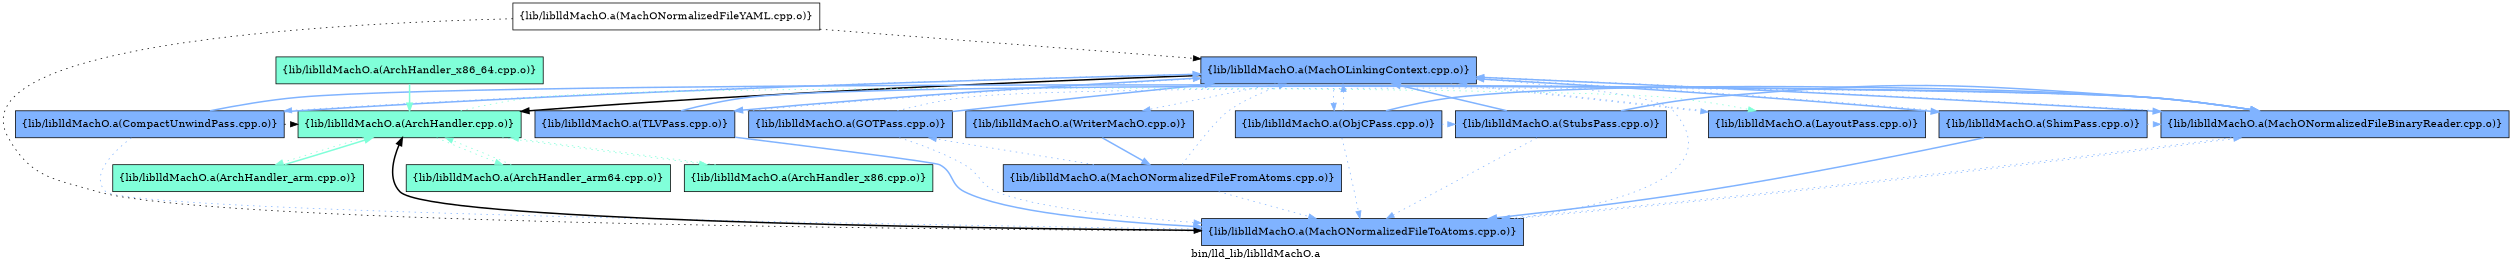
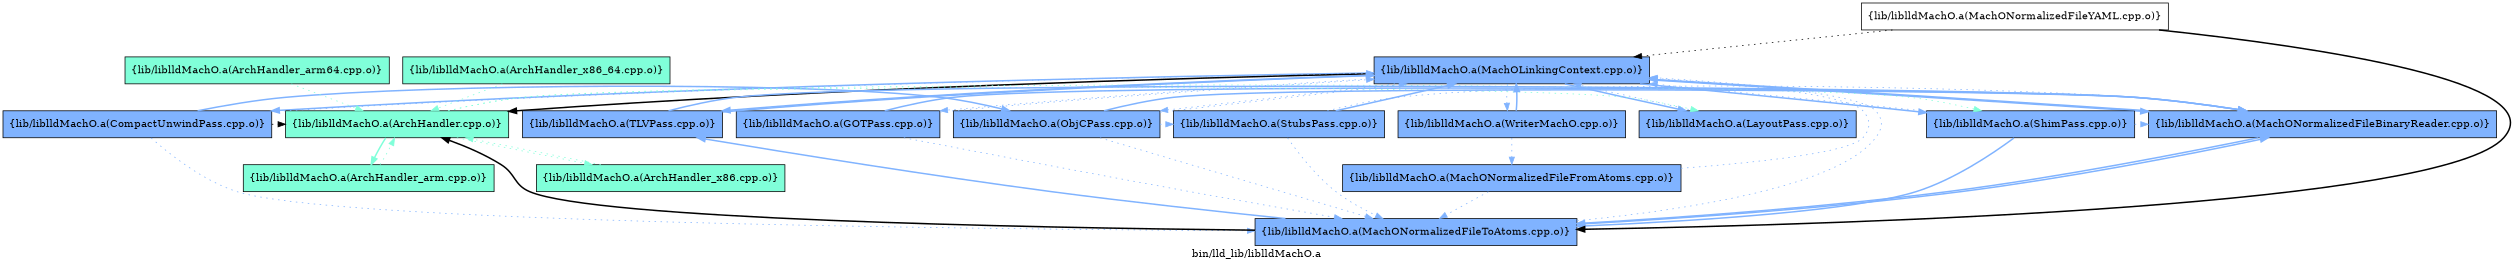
  digraph {
    label="bin/lld_lib/liblldMachO.a"
    rankdir=TB
    node [fillcolor="0.600000 0.5 1" group=2 shape=box style=filled]
    edge [color="0.600000 0.5 1" style=dotted]
    n1 [label="{lib/liblldMachO.a(MachOLinkingContext.cpp.o)}"]
    n2 [label="{lib/liblldMachO.a(LayoutPass.cpp.o)}"]
    n3 [label="{lib/liblldMachO.a(GOTPass.cpp.o)}"]
    n4 [label="{lib/liblldMachO.a(CompactUnwindPass.cpp.o)}"]
    n5 [fillcolor="0.450000 0.5 1" group=1 label="{lib/liblldMachO.a(ArchHandler.cpp.o)}"]
    n6 [label="{lib/liblldMachO.a(MachONormalizedFileBinaryReader.cpp.o)}"]
    n7 [label="{lib/liblldMachO.a(ObjCPass.cpp.o)}"]
    n8 [label="{lib/liblldMachO.a(ShimPass.cpp.o)}"]
    n9 [label="{lib/liblldMachO.a(StubsPass.cpp.o)}"]
    n10 [label="{lib/liblldMachO.a(TLVPass.cpp.o)}"]
    n11 [label="{lib/liblldMachO.a(WriterMachO.cpp.o)}"]
    n12 [label="{lib/liblldMachO.a(MachONormalizedFileToAtoms.cpp.o)}"]
    n13 [fillcolor="0.450000 0.5 1" group=1 label="{lib/liblldMachO.a(ArchHandler_arm64.cpp.o)}"]
    n14 [fillcolor="0.450000 0.5 1" group=1 label="{lib/liblldMachO.a(ArchHandler_x86.cpp.o)}"]
    n15 [fillcolor="0.450000 0.5 1" group=1 label="{lib/liblldMachO.a(ArchHandler_arm.cpp.o)}"]
    n16 [label="{lib/liblldMachO.a(MachONormalizedFileFromAtoms.cpp.o)}"]
    n17 [fillcolor="0.450000 0.5 1" group=1 label="{lib/liblldMachO.a(ArchHandler_x86_64.cpp.o)}"]
    n18 [group=0 label="{lib/liblldMachO.a(MachONormalizedFileYAML.cpp.o)}" fillcolor="" style=""]
    subgraph sub_1 {
      rank=same
      n1
    }
    subgraph sub_2 {
      rank=same
      n2
      n3
      n4
      n5
      n6
      n7
      n8
      n9
      n10
      n11
    }
-   n1 -> n2
-   n16 -> n3
-   n1 -> n4
+   n1 -> n2 [style=bold]
+   n1 -> n3
+   n1 -> n4 [style=bold]
    n1 -> n5 [style=bold color=""]
    n1 -> n6 [style=bold]
    n1 -> n7
    n1 -> n8 [style=bold]
    n1 -> n10 [style=bold]
    n1 -> n11
    n2 -> n1
-   n3 -> n1 [style=bold]
-   n3 -> n6
+   n3 -> n1
+   n3 -> n6 [style=bold]
    n3 -> n12
-   n4 -> n1 [style=bold]
+   n4 -> n1
    n4 -> n5 [color=""]
-   n4 -> n6 [style=bold]
+   n4 -> n7 [style=bold]
    n4 -> n12
    n5 -> n2 [color="0.450000 0.5 1"]
-   n5 -> n13 [color="0.450000 0.5 1"]
+   n5 -> n8 [color="0.450000 0.5 1"]
    n5 -> n14 [color="0.450000 0.5 1"]
-   n5 -> n15 [color="0.450000 0.5 1"]
-   n6 -> n1
-   n6 -> n12
+   n5 -> n15 [color="0.450000 0.5 1" style=bold]
+   n6 -> n1 [style=bold]
+   n6 -> n12 [style=bold]
    n7 -> n1
    n7 -> n6 [style=bold]
    n7 -> n9
    n7 -> n12
    n8 -> n1
    n8 -> n6
    n8 -> n12 [style=bold]
    n9 -> n1 [style=bold]
-   n9 -> n6 [style=bold]
+   n9 -> n6
    n9 -> n12
-   n10 -> n1
+   n10 -> n1 [style=bold]
    n10 -> n6 [style=bold]
-   n10 -> n12 [style=bold]
-   n11 -> n16 [style=bold]
+   n12 -> n10 [style=bold]
+   n11 -> n1 [style=bold]
+   n11 -> n16
    n12 -> n1
    n12 -> n5 [style=bold color=""]
-   n12 -> n6
+   n12 -> n6 [style=bold]
    n13 -> n5 [color="0.450000 0.5 1"]
    n14 -> n5 [color="0.450000 0.5 1"]
-   n15 -> n5 [color="0.450000 0.5 1" style=bold]
+   n15 -> n5 [color="0.450000 0.5 1"]
    n16 -> n1
    n16 -> n12
-   n17 -> n5 [color="0.450000 0.5 1" style=bold]
+   n17 -> n5 [color="0.450000 0.5 1"]
    n18 -> n1 [color=""]
-   n18 -> n12 [color=""]
+   n18 -> n12 [style=bold color=""]
  }
